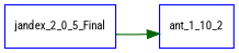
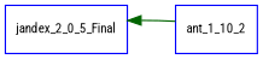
  digraph {
    rankdir=LR
    fontname="Roboto Condensed"
    node [fontsize=10.0 shape=box color=blue fontname="Roboto Condensed"]
    jandex_2_0_5_Final
    ant_1_10_2
-   jandex_2_0_5_Final -> ant_1_10_2 [color=darkgreen fontname="Roboto Condensed"]
+   ant_1_10_2 -> jandex_2_0_5_Final [color=darkgreen fontname="Roboto Condensed"]
  }
